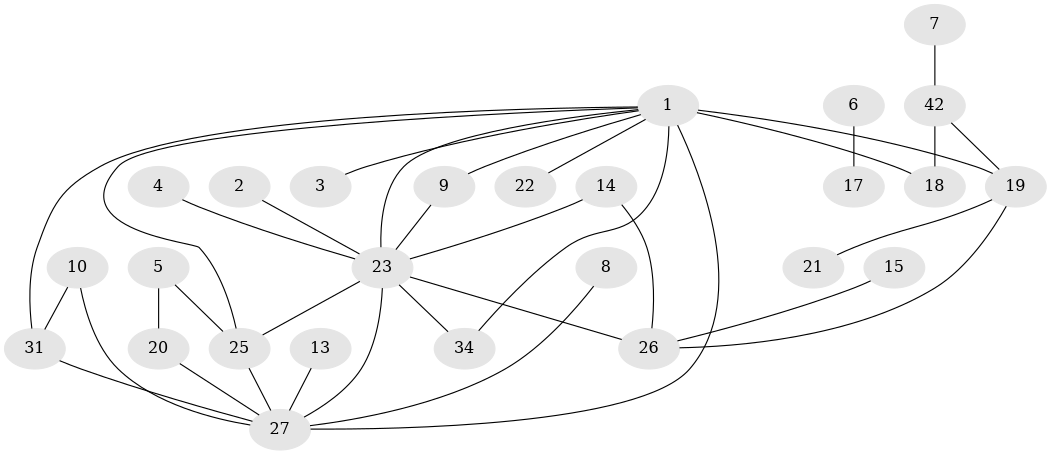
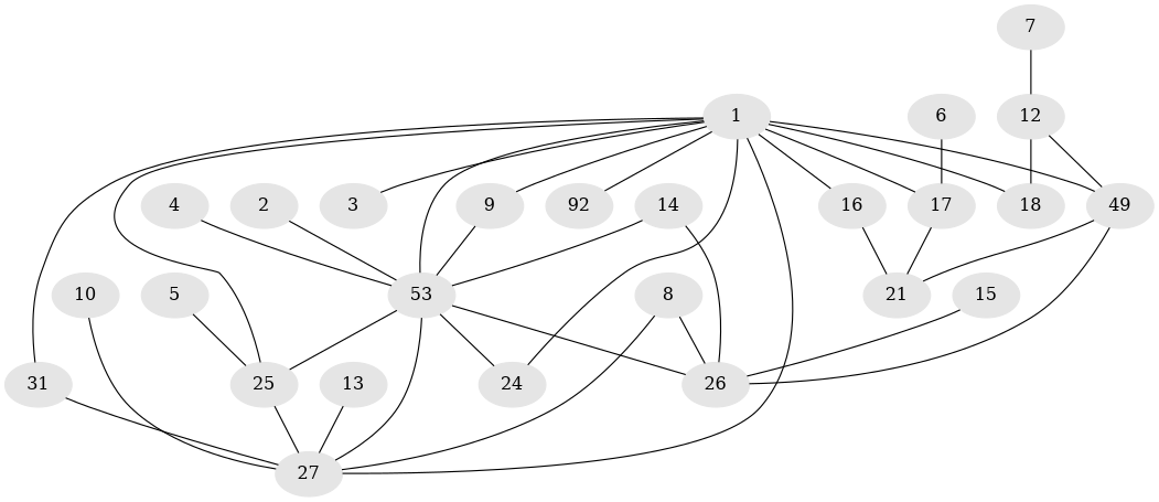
  graph {
    node [color=gray90 style=filled]
    edge [weight=1.0]
    1
    3
    9
    n4 [label=31]
+   16
    17
    18
-   19
-   22
-   23
-   24 [label=34]
+   19 [label=49]
+   22 [label=92]
+   23 [label=53]
+   24
    25
    27
    21
    26
    2
    4
    5
-   20
    6
    7
-   12 [label=42]
+   12
    8
    10
    13
    14
    15
    1 -- 3
    1 -- 9
    1 -- n4
+   1 -- 16 [weight=2.0]
+   1 -- 17
    1 -- 18
    1 -- 19 [weight=2.0]
    1 -- 22
    1 -- 23 [weight=2.0]
    1 -- 24
    1 -- 25
    1 -- 27
    9 -- 23
    n4 -- 27
+   16 -- 21
+   17 -- 21
    19 -- 21
    19 -- 26
    23 -- 24
    23 -- 25
    23 -- 27
    23 -- 26
    25 -- 27
    2 -- 23
    4 -- 23
    5 -- 25
-   5 -- 20
-   20 -- 27
    6 -- 17
    7 -- 12
    12 -- 18 [weight=2.0]
    12 -- 19
    8 -- 27
-   10 -- n4
+   8 -- 26
    10 -- 27
    13 -- 27
    14 -- 23
    14 -- 26
    15 -- 26
  }
